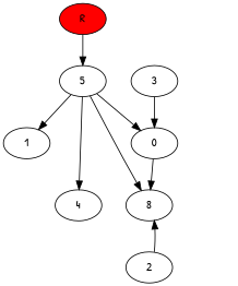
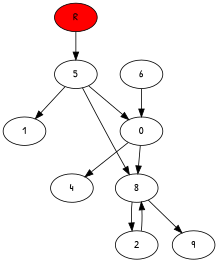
  digraph {
    fontname="Patrick Hand"
    node [fontname="Patrick Hand"]
    edge [fontname="Patrick Hand"]
    8
    2
+   9
    n4 [label=0]
-   3
+   3 [label=6]
    4
    5
    1
    R [fillcolor="#ff0000" style=filled]
+   8 -> 2
+   8 -> 9
    2 -> 8
    n4 -> 8
-   5 -> 4
+   n4 -> 4
    3 -> n4
    5 -> 8
    5 -> n4
    5 -> 1
    R -> 5
  }
